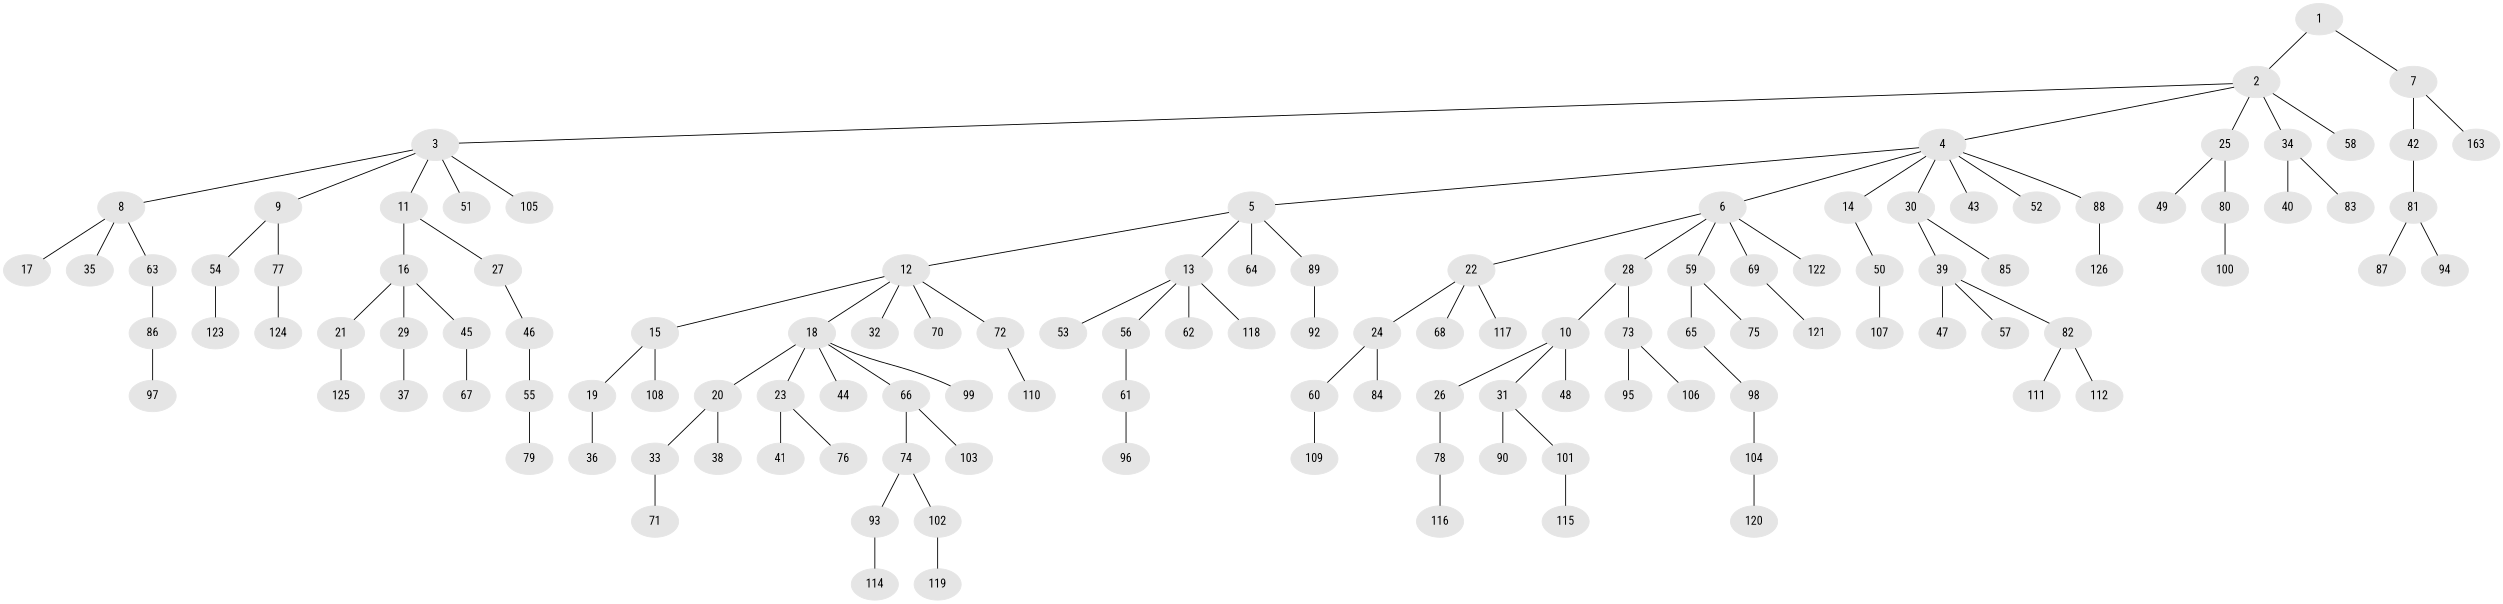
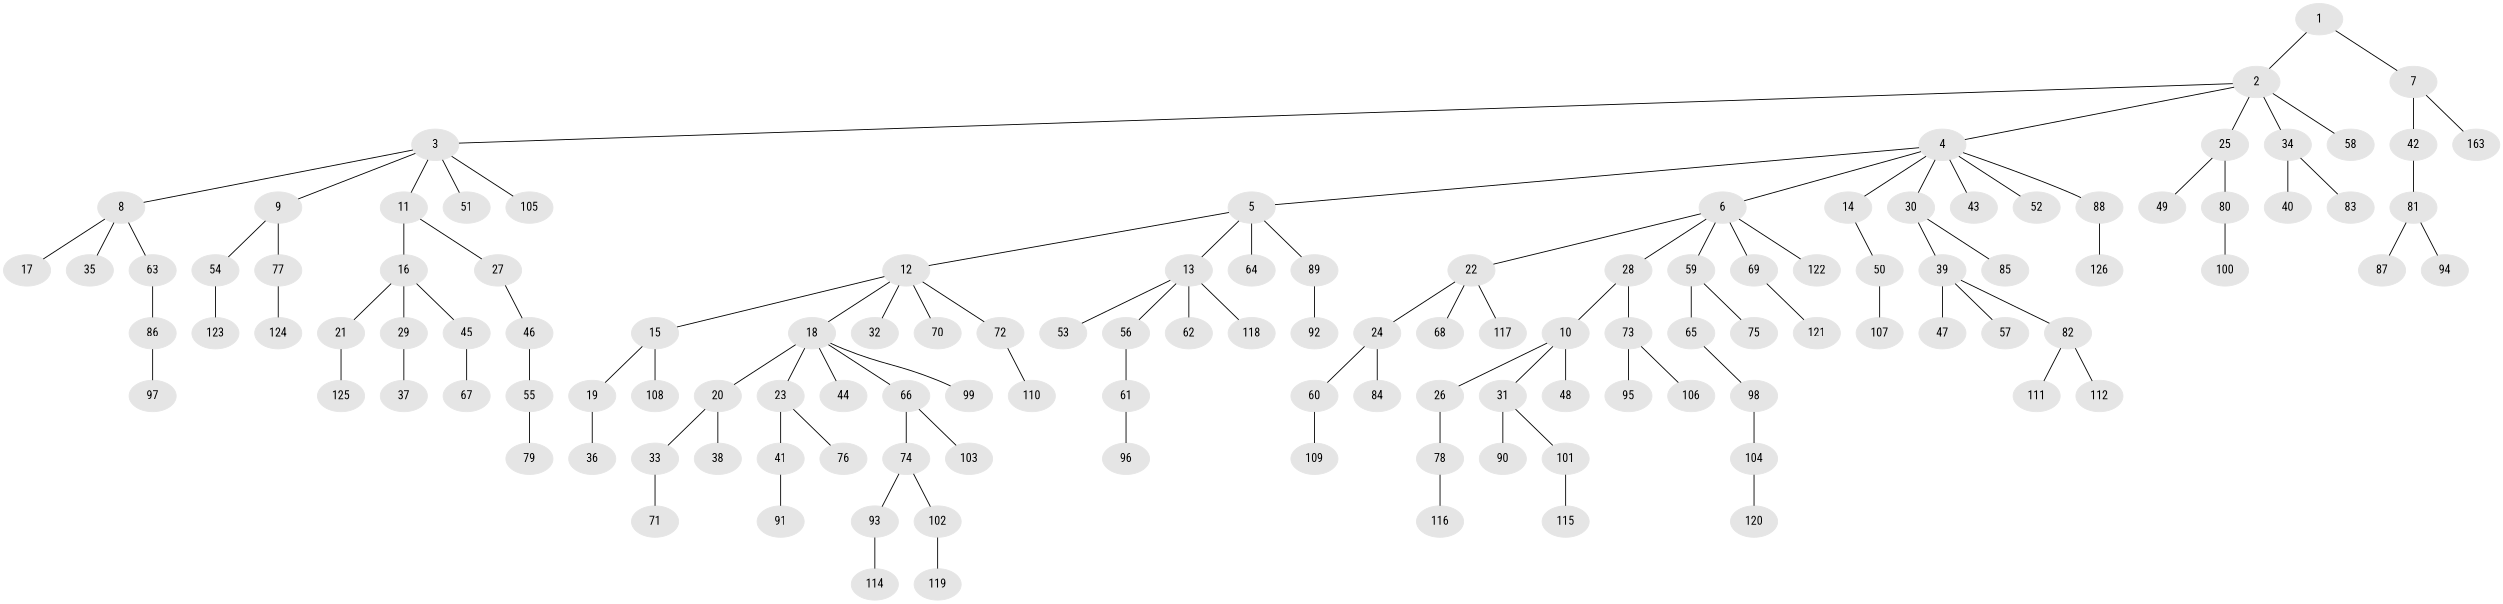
  graph {
    fontname="Roboto Condensed"
    node [color=gray90 fontname="Roboto Condensed" style=filled]
    edge [fontname="Roboto Condensed"]
    1
    2
    7
    3
    4
    25
    34
    58
    42
    n10 [label=163]
    8
    9
    11
    51
    105
    5
    6
    14
    30
    43
    52
    88
    49
    80
    40
    83
    17
    35
    63
    54
    77
    16
    27
    12
    13
    64
    89
    22
    28
    59
    69
    122
    50
    39
    85
    126
    15
    18
    32
    70
    72
    53
    56
    62
    118
    92
    10
    26
    31
    48
    24
    68
    117
    73
    65
    75
    121
    81
    86
    123
    124
    78
    90
    101
    21
    29
    45
    46
    19
    108
    20
    23
    44
    66
    99
    110
    61
    107
    36
    125
    37
    67
    33
    38
    41
    76
    74
    103
    71
    60
    84
+   91
    109
    100
    116
    55
    95
    106
    47
    57
    82
    115
    111
    112
    87
    94
    79
    96
    98
    97
    104
    93
    102
    114
    119
    120
    1 -- 2
    1 -- 7
    2 -- 3
    2 -- 4
    2 -- 25
    2 -- 34
    2 -- 58
    7 -- 42
    7 -- n10
    3 -- 8
    3 -- 9
    3 -- 11
    3 -- 51
    3 -- 105
    4 -- 5
    4 -- 6
    4 -- 14
    4 -- 30
    4 -- 43
    4 -- 52
    4 -- 88
    25 -- 49
    25 -- 80
    34 -- 40
    34 -- 83
    42 -- 81
    8 -- 17
    8 -- 35
    8 -- 63
    9 -- 54
    9 -- 77
    11 -- 16
    11 -- 27
    5 -- 12
    5 -- 13
    5 -- 64
    5 -- 89
    6 -- 22
    6 -- 28
    6 -- 59
    6 -- 69
    6 -- 122
    14 -- 50
    30 -- 39
    30 -- 85
    88 -- 126
    80 -- 100
    63 -- 86
    54 -- 123
    77 -- 124
    16 -- 21
    16 -- 29
    16 -- 45
    27 -- 46
    12 -- 15
    12 -- 18
    12 -- 32
    12 -- 70
    12 -- 72
    13 -- 53
    13 -- 56
    13 -- 62
    13 -- 118
    89 -- 92
    22 -- 24
    22 -- 68
    22 -- 117
    28 -- 10
    28 -- 73
    59 -- 65
    59 -- 75
    69 -- 121
    50 -- 107
    39 -- 47
    39 -- 57
    39 -- 82
    15 -- 19
    15 -- 108
    18 -- 20
    18 -- 23
    18 -- 44
    18 -- 66
    18 -- 99
    72 -- 110
    56 -- 61
    10 -- 26
    10 -- 31
    10 -- 48
    26 -- 78
    31 -- 90
    31 -- 101
    24 -- 60
    24 -- 84
    73 -- 95
    73 -- 106
    65 -- 98
    81 -- 87
    81 -- 94
    86 -- 97
    78 -- 116
    101 -- 115
    21 -- 125
    29 -- 37
    45 -- 67
    46 -- 55
    19 -- 36
    20 -- 33
    20 -- 38
    23 -- 41
    23 -- 76
    66 -- 74
    66 -- 103
    61 -- 96
    33 -- 71
+   41 -- 91
    74 -- 93
    74 -- 102
    60 -- 109
    55 -- 79
    82 -- 111
    82 -- 112
    98 -- 104
    104 -- 120
    93 -- 114
    102 -- 119
  }
